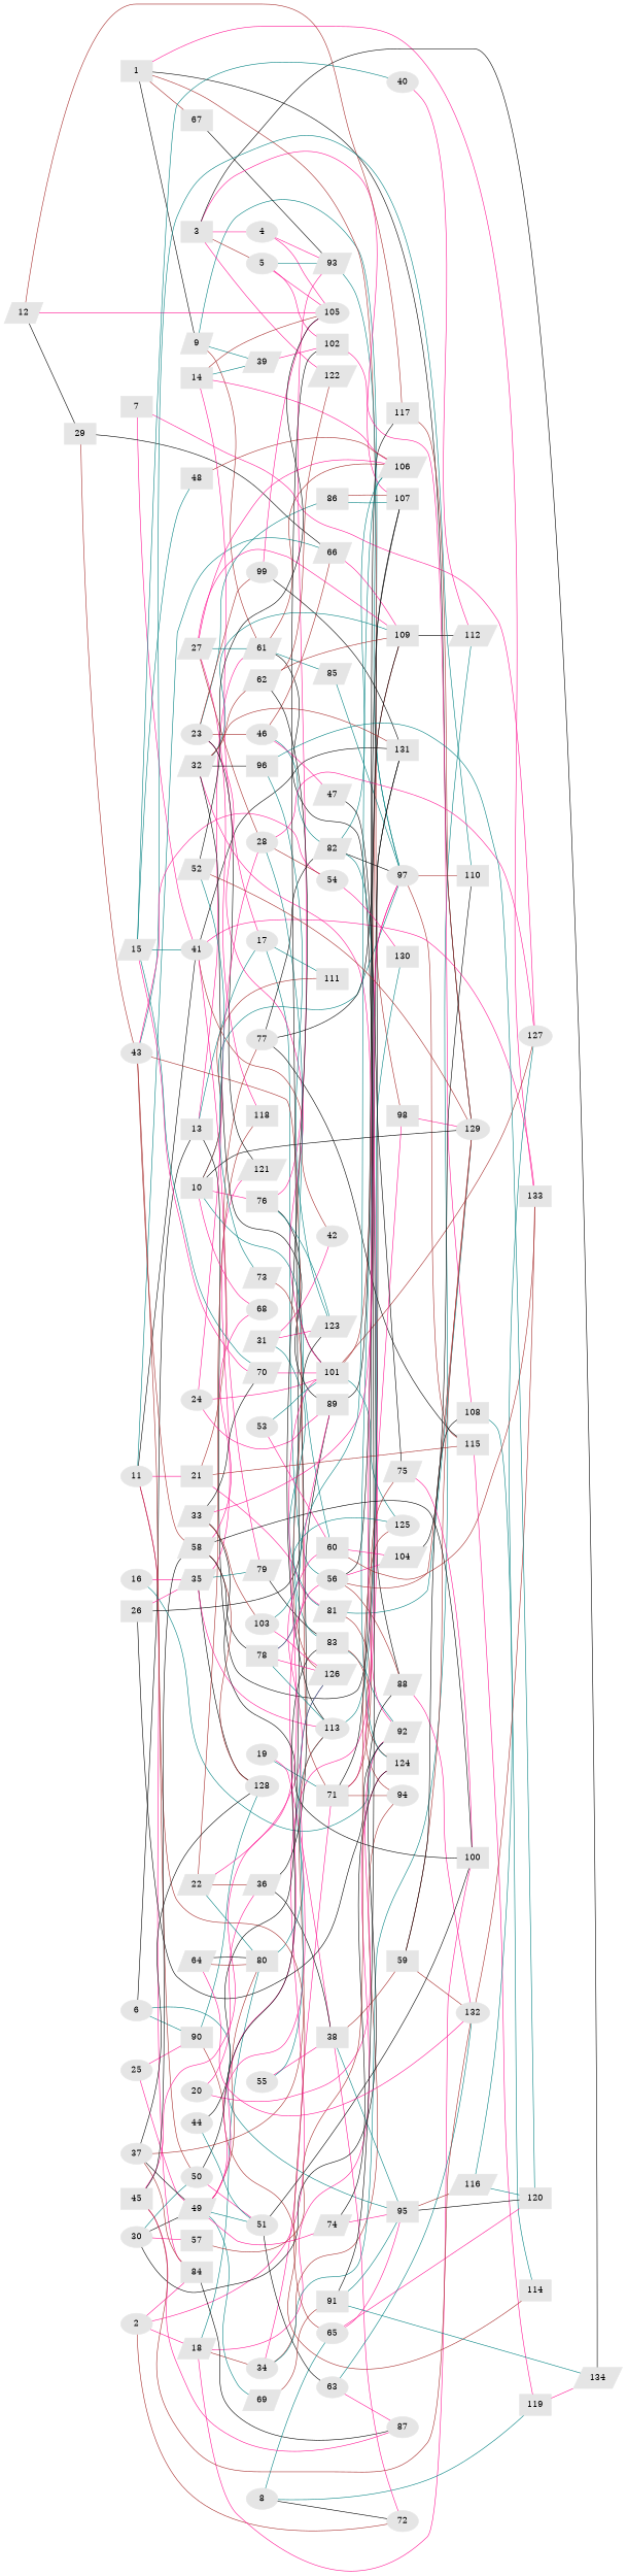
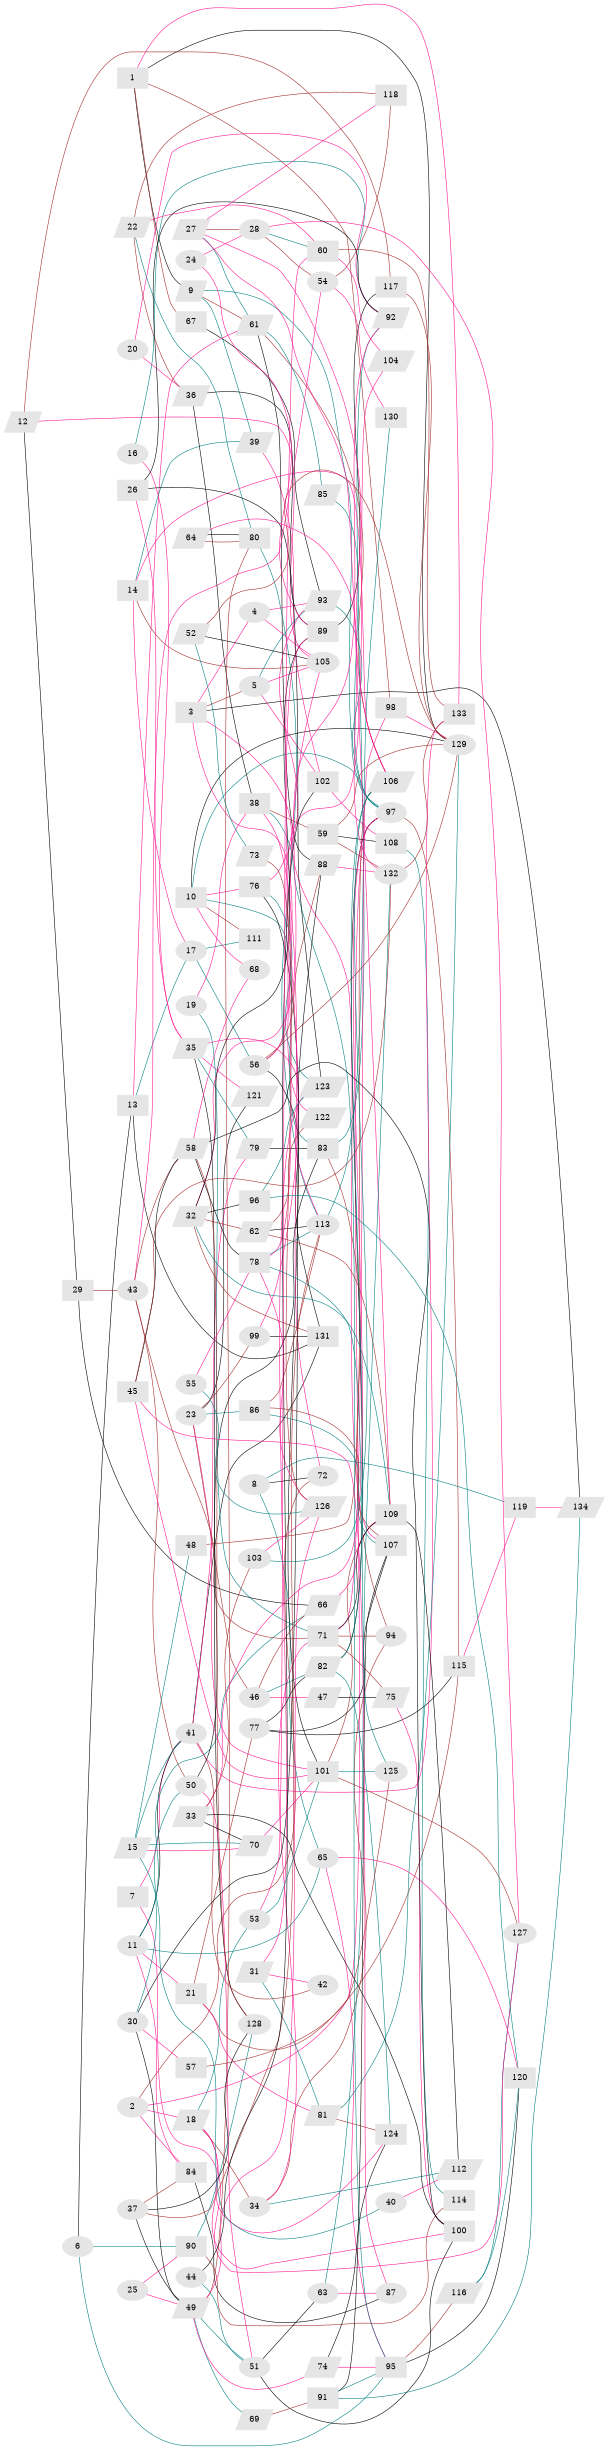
  graph {
    rankdir=LR
    node [color=gray90 shape=box style=filled]
    edge [color=deeppink]
    9 [shape=parallelogram]
    1
    67
    98
    129 [shape=ellipse]
    133
    97 [shape=ellipse]
    39 [shape=parallelogram]
    61 [shape=parallelogram]
    93 [shape=parallelogram]
    2 [shape=ellipse]
    18 [shape=parallelogram]
    72 [shape=ellipse]
    84
    34 [shape=ellipse]
    80
    100
    124
    87 [shape=ellipse]
    115
-   110
    4 [shape=ellipse]
    3
    5 [shape=ellipse]
    107
    122 [shape=parallelogram]
    134 [shape=parallelogram]
    105 [shape=ellipse]
    102
    108
    6 [shape=ellipse]
    13
    90
    95
    17 [shape=ellipse]
    131
    128 [shape=ellipse]
    114
    120
    116 [shape=parallelogram]
    41 [shape=ellipse]
    7
    127 [shape=ellipse]
    42 [shape=ellipse]
    79 [shape=parallelogram]
    8 [shape=ellipse]
    65 [shape=ellipse]
    119
    106 [shape=parallelogram]
    88 [shape=parallelogram]
    85 [shape=parallelogram]
    10
    68 [shape=ellipse]
    76
    83
    111
    101
    123 [shape=parallelogram]
    92 [shape=parallelogram]
    94 [shape=ellipse]
    11 [shape=ellipse]
    21
    66 [shape=parallelogram]
    77 [shape=ellipse]
    81 [shape=parallelogram]
    109
    12 [shape=parallelogram]
    29
    117
    43 [shape=ellipse]
    56 [shape=ellipse]
    14
    15 [shape=parallelogram]
    40 [shape=ellipse]
    48
    70 [shape=parallelogram]
    112 [shape=parallelogram]
    16 [shape=ellipse]
    35 [shape=parallelogram]
    121 [shape=parallelogram]
    113 [shape=ellipse]
    104 [shape=parallelogram]
    71
    19 [shape=ellipse]
    38
    59
    75 [shape=parallelogram]
    20 [shape=ellipse]
    36 [shape=parallelogram]
    89
    82 [shape=parallelogram]
    22 [shape=parallelogram]
    60
    118
    23 [shape=ellipse]
    46 [shape=ellipse]
    86
    99 [shape=ellipse]
    47 [shape=parallelogram]
    125 [shape=ellipse]
    24 [shape=ellipse]
    28 [shape=ellipse]
    54 [shape=ellipse]
    25 [shape=ellipse]
    49 [shape=parallelogram]
    51 [shape=ellipse]
    69 [shape=parallelogram]
    74 [shape=parallelogram]
    126 [shape=parallelogram]
    26
    27 [shape=parallelogram]
    130
    50 [shape=ellipse]
    58 [shape=parallelogram]
    30 [shape=ellipse]
    57
    132 [shape=ellipse]
    31 [shape=parallelogram]
    32 [shape=parallelogram]
    62 [shape=parallelogram]
    96
    33 [shape=parallelogram]
    103 [shape=ellipse]
    37 [shape=ellipse]
    78
    44 [shape=ellipse]
    63 [shape=ellipse]
    45
    91
    52 [shape=parallelogram]
    73 [shape=parallelogram]
    53 [shape=ellipse]
    55 [shape=ellipse]
    64 [shape=parallelogram]
    9 -- 97 [color=teal]
    9 -- 39 [color=teal]
    9 -- 61 [color=brown]
    1 -- 9 [color=black]
    1 -- 67 [color=brown]
    1 -- 98 [color=brown]
    1 -- 129 [color=black]
    1 -- 133
    67 -- 93 [color=black]
    98 -- 129
    97 -- 115 [color=brown]
-   97 -- 110 [color=brown]
    39 -- 102
    61 -- 106 [color=brown]
    61 -- 88 [color=black]
    61 -- 85 [color=teal]
    93 -- 97 [color=teal]
    2 -- 97
    2 -- 18
    2 -- 72 [color=brown]
    2 -- 84
    18 -- 34 [color=brown]
-   18 -- 80 [color=teal]
+   18 -- 53 [color=teal]
    18 -- 100
    18 -- 124
    84 -- 87 [color=black]
    34 -- 94 [color=brown]
    34 -- 112 [color=teal]
    34 -- 71
    80 -- 113 [color=teal]
    115 -- 119
    4 -- 93
    4 -- 105
    3 -- 4
    3 -- 5 [color=brown]
    3 -- 107
    3 -- 122
    3 -- 134 [color=black]
    5 -- 93 [color=teal]
    5 -- 105
    5 -- 102
    102 -- 108
    108 -- 114 [color=teal]
    6 -- 13 [color=black]
    6 -- 90 [color=teal]
    6 -- 95 [color=teal]
    13 -- 61
    13 -- 17 [color=teal]
    13 -- 131 [color=black]
    90 -- 128 [color=teal]
    90 -- 114 [color=brown]
    95 -- 120 [color=black]
    95 -- 116 [color=brown]
    17 -- 111 [color=teal]
    17 -- 56 [color=teal]
    116 -- 120 [color=teal]
    116 -- 127 [color=teal]
    41 -- 133
    41 -- 131 [color=black]
    41 -- 42 [color=brown]
    41 -- 79
    7 -- 41
    7 -- 127
    79 -- 83 [color=black]
    8 -- 72 [color=black]
    8 -- 65 [color=teal]
    8 -- 119 [color=teal]
    65 -- 95
    65 -- 120
    119 -- 134
    88 -- 132
    85 -- 97 [color=teal]
    10 -- 129 [color=black]
    10 -- 97 [color=teal]
    10 -- 68
    10 -- 76
    10 -- 83 [color=teal]
    10 -- 111 [color=brown]
    76 -- 93
    76 -- 101 [color=black]
    76 -- 123 [color=teal]
    83 -- 92 [color=teal]
    83 -- 94 [color=brown]
    101 -- 127 [color=brown]
    101 -- 109 [color=brown]
    101 -- 125 [color=teal]
    11 -- 84
    11 -- 41 [color=black]
-   11 -- 65 [color=brown]
+   11 -- 65 [color=teal]
    11 -- 21
    11 -- 66 [color=teal]
    21 -- 115 [color=brown]
    21 -- 77 [color=brown]
    21 -- 81
    66 -- 109
    77 -- 115 [color=black]
    77 -- 107 [color=black]
    77 -- 82 [color=black]
    81 -- 129 [color=teal]
    81 -- 124 [color=brown]
    109 -- 112 [color=black]
    12 -- 105
    12 -- 29 [color=black]
    12 -- 117 [color=brown]
    29 -- 66 [color=black]
    29 -- 43 [color=brown]
    117 -- 129 [color=brown]
-   43 -- 110 [color=teal]
    43 -- 71 [color=brown]
    43 -- 54
    43 -- 50 [color=brown]
    43 -- 58 [color=brown]
    56 -- 129 [color=brown]
    56 -- 131 [color=black]
    56 -- 88 [color=brown]
    56 -- 104
    14 -- 39 [color=teal]
    14 -- 105 [color=brown]
    14 -- 17
    14 -- 106
    15 -- 41 [color=teal]
    15 -- 40 [color=teal]
    15 -- 48 [color=teal]
    15 -- 70
    15 -- 70 [color=teal]
    40 -- 112
    48 -- 106 [color=brown]
    70 -- 101
    16 -- 92 [color=teal]
    16 -- 35
    35 -- 128 [color=black]
    35 -- 79 [color=teal]
    35 -- 121
    35 -- 113
    113 -- 130 [color=teal]
-   104 -- 110 [color=black]
    71 -- 98
    71 -- 94 [color=brown]
    71 -- 109 [color=black]
    71 -- 75 [color=brown]
    19 -- 71 [color=teal]
    19 -- 38
    38 -- 72
    38 -- 95 [color=teal]
    38 -- 59 [color=brown]
    59 -- 129 [color=brown]
    59 -- 108 [color=black]
    59 -- 132 [color=brown]
    75 -- 100
    20 -- 92
    20 -- 36
    36 -- 38 [color=black]
    36 -- 89 [color=black]
    89 -- 117 [color=black]
    82 -- 97 [color=black]
    82 -- 124 [color=teal]
    82 -- 106 [color=teal]
    22 -- 80 [color=teal]
    22 -- 36 [color=brown]
    22 -- 60
    22 -- 118 [color=brown]
    60 -- 133 [color=brown]
    60 -- 104
    23 -- 101
    23 -- 121 [color=black]
    23 -- 46 [color=brown]
    23 -- 86 [color=teal]
    23 -- 99 [color=brown]
    46 -- 66 [color=brown]
    46 -- 82 [color=teal]
    46 -- 47
    86 -- 107 [color=teal]
    86 -- 107 [color=brown]
+   86 -- 113 [color=brown]
    99 -- 105
    99 -- 131 [color=black]
    47 -- 75 [color=black]
-   24 -- 101
    24 -- 89
    24 -- 28
    28 -- 127
    28 -- 60 [color=teal]
    28 -- 54 [color=brown]
+   54 -- 118 [color=brown]
    54 -- 130
    25 -- 90
    25 -- 49
    49 -- 80 [color=brown]
-   49 -- 56
    49 -- 51 [color=teal]
    49 -- 69 [color=teal]
    49 -- 74
    49 -- 126
    51 -- 100 [color=black]
    51 -- 63 [color=black]
    69 -- 91 [color=brown]
    74 -- 124 [color=black]
    74 -- 95
    26 -- 123 [color=black]
    26 -- 92 [color=black]
    26 -- 35
    27 -- 61 [color=teal]
    27 -- 106
    27 -- 109
    27 -- 118
    27 -- 28 [color=brown]
    50 -- 83 [color=black]
    50 -- 51
    58 -- 100 [color=black]
    58 -- 128 [color=brown]
    58 -- 68
    58 -- 78 [color=black]
    30 -- 88 [color=black]
    30 -- 49 [color=black]
    30 -- 50 [color=teal]
    30 -- 57
    57 -- 125 [color=brown]
    132 -- 133 [color=brown]
    31 -- 42
    31 -- 123
    31 -- 81 [color=teal]
    32 -- 131 [color=brown]
    32 -- 92
    32 -- 109 [color=teal]
    32 -- 89 [color=black]
    32 -- 62 [color=brown]
    32 -- 96 [color=black]
    62 -- 122 [color=brown]
    62 -- 109 [color=brown]
    62 -- 113 [color=black]
    96 -- 120 [color=teal]
    96 -- 123 [color=teal]
    33 -- 97
    33 -- 100 [color=black]
    33 -- 70 [color=black]
    33 -- 103 [color=brown]
    103 -- 106 [color=teal]
    103 -- 126
    37 -- 84 [color=brown]
    37 -- 128 [color=black]
    37 -- 113 [color=brown]
    37 -- 49 [color=black]
    78 -- 113 [color=teal]
    78 -- 89
    78 -- 125 [color=teal]
    78 -- 126
    44 -- 102 [color=black]
    44 -- 51 [color=teal]
    63 -- 87
    63 -- 132 [color=teal]
    45 -- 87
    45 -- 101
    45 -- 58 [color=black]
    45 -- 132 [color=brown]
    91 -- 107 [color=black]
    91 -- 134 [color=teal]
    91 -- 95 [color=teal]
    52 -- 129 [color=brown]
    52 -- 105 [color=black]
    52 -- 73 [color=teal]
    73 -- 126 [color=brown]
    53 -- 101 [color=teal]
    53 -- 60
    55 -- 126 [color=teal]
-   55 -- 38
+   55 -- 78
    64 -- 80 [color=brown]
    64 -- 80 [color=black]
    64 -- 132
  }
